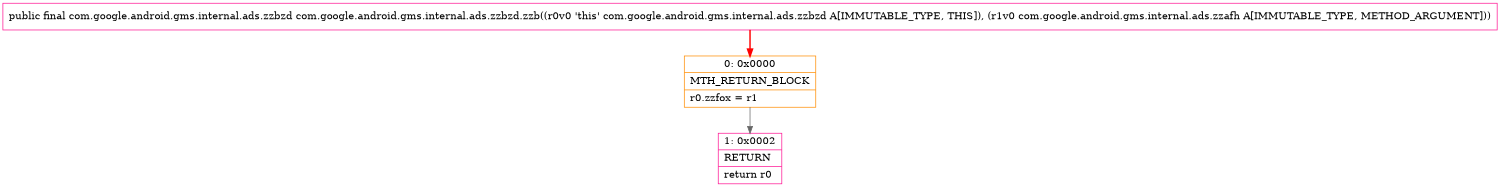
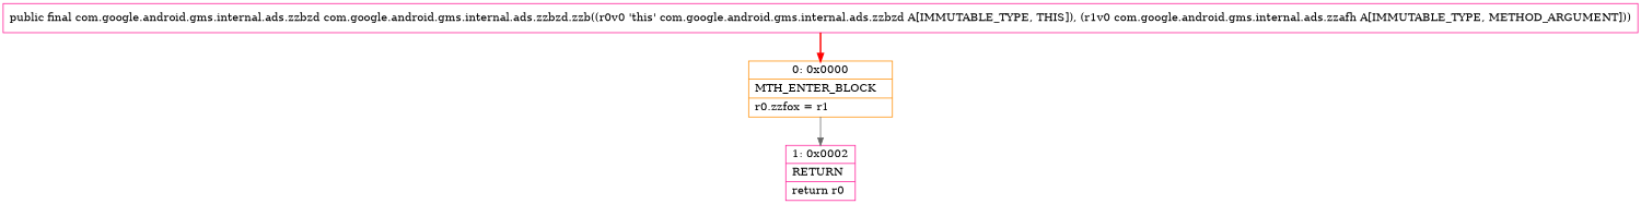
  digraph {
    node [shape=record color=deeppink]
-   n1 [label="{0\:\ 0x0000|MTH_RETURN_BLOCK\l|r0.zzfox = r1\l}" color=darkorange]
+   n1 [label="{0\:\ 0x0000|MTH_ENTER_BLOCK\l|r0.zzfox = r1\l}" color=darkorange]
    n2 [label="{1\:\ 0x0002|RETURN\l|return r0\l}"]
    n3 [label="{public final com.google.android.gms.internal.ads.zzbzd com.google.android.gms.internal.ads.zzbzd.zzb((r0v0 'this' com.google.android.gms.internal.ads.zzbzd A[IMMUTABLE_TYPE, THIS]), (r1v0 com.google.android.gms.internal.ads.zzafh A[IMMUTABLE_TYPE, METHOD_ARGUMENT])) }"]
    n1 -> n2 [color=gray40 style=solid]
    n3 -> n1 [color=red style=bold]
  }
